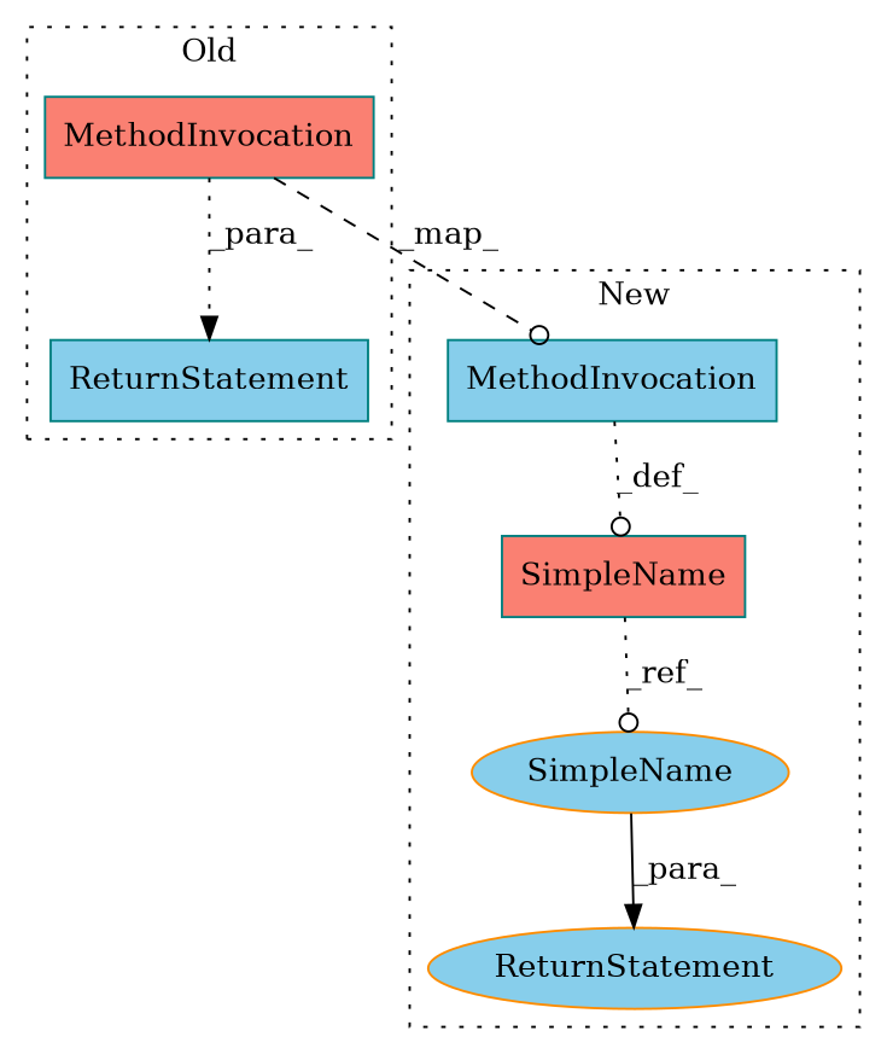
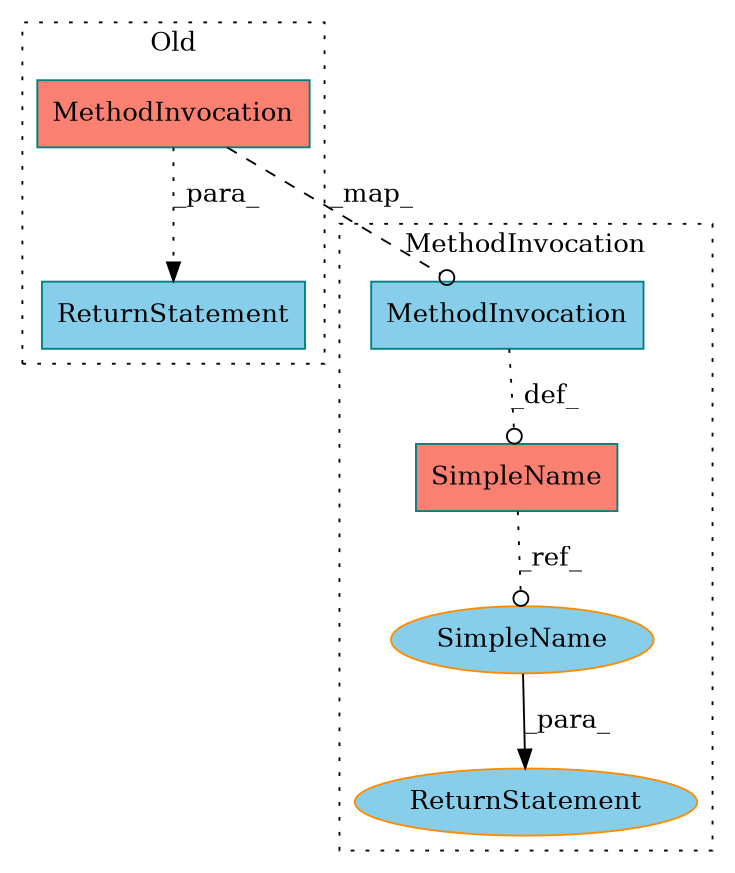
  digraph {
    node [a=32 l="7,1" shape=box style=filled fillcolor=skyblue color=teal]
    edge [style=dotted arrowhead=odot]
    n1 [label=MethodInvocation s="10701,10778" fillcolor=salmon]
    n2 [a=41 l=7 label=ReturnStatement s=10687]
    n3 [label=MethodInvocation s="11576,11653"]
    n4 [a=41 l=7 label=ReturnStatement s=11706 shape=ellipse color=darkorange]
    n5 [a=42 l=6 label=SimpleName s=11562 fillcolor=salmon]
    n6 [a=42 l=6 label=SimpleName s=11713 shape=ellipse color=darkorange]
    subgraph cluster_1 {
      label=Old
      style=dotted
      n1
      n2
    }
    subgraph cluster_2 {
-     label=New
+     label=MethodInvocation
      style=dotted
      n3
      n4
      n5
      n6
    }
    n1 -> n2 [label=_para_ arrowhead=normal]
    n1 -> n3 [label=_map_ style=dashed]
    n3 -> n5 [label=_def_]
    n5 -> n6 [label=_ref_]
    n6 -> n4 [label=_para_ style=solid arrowhead=normal]
  }
